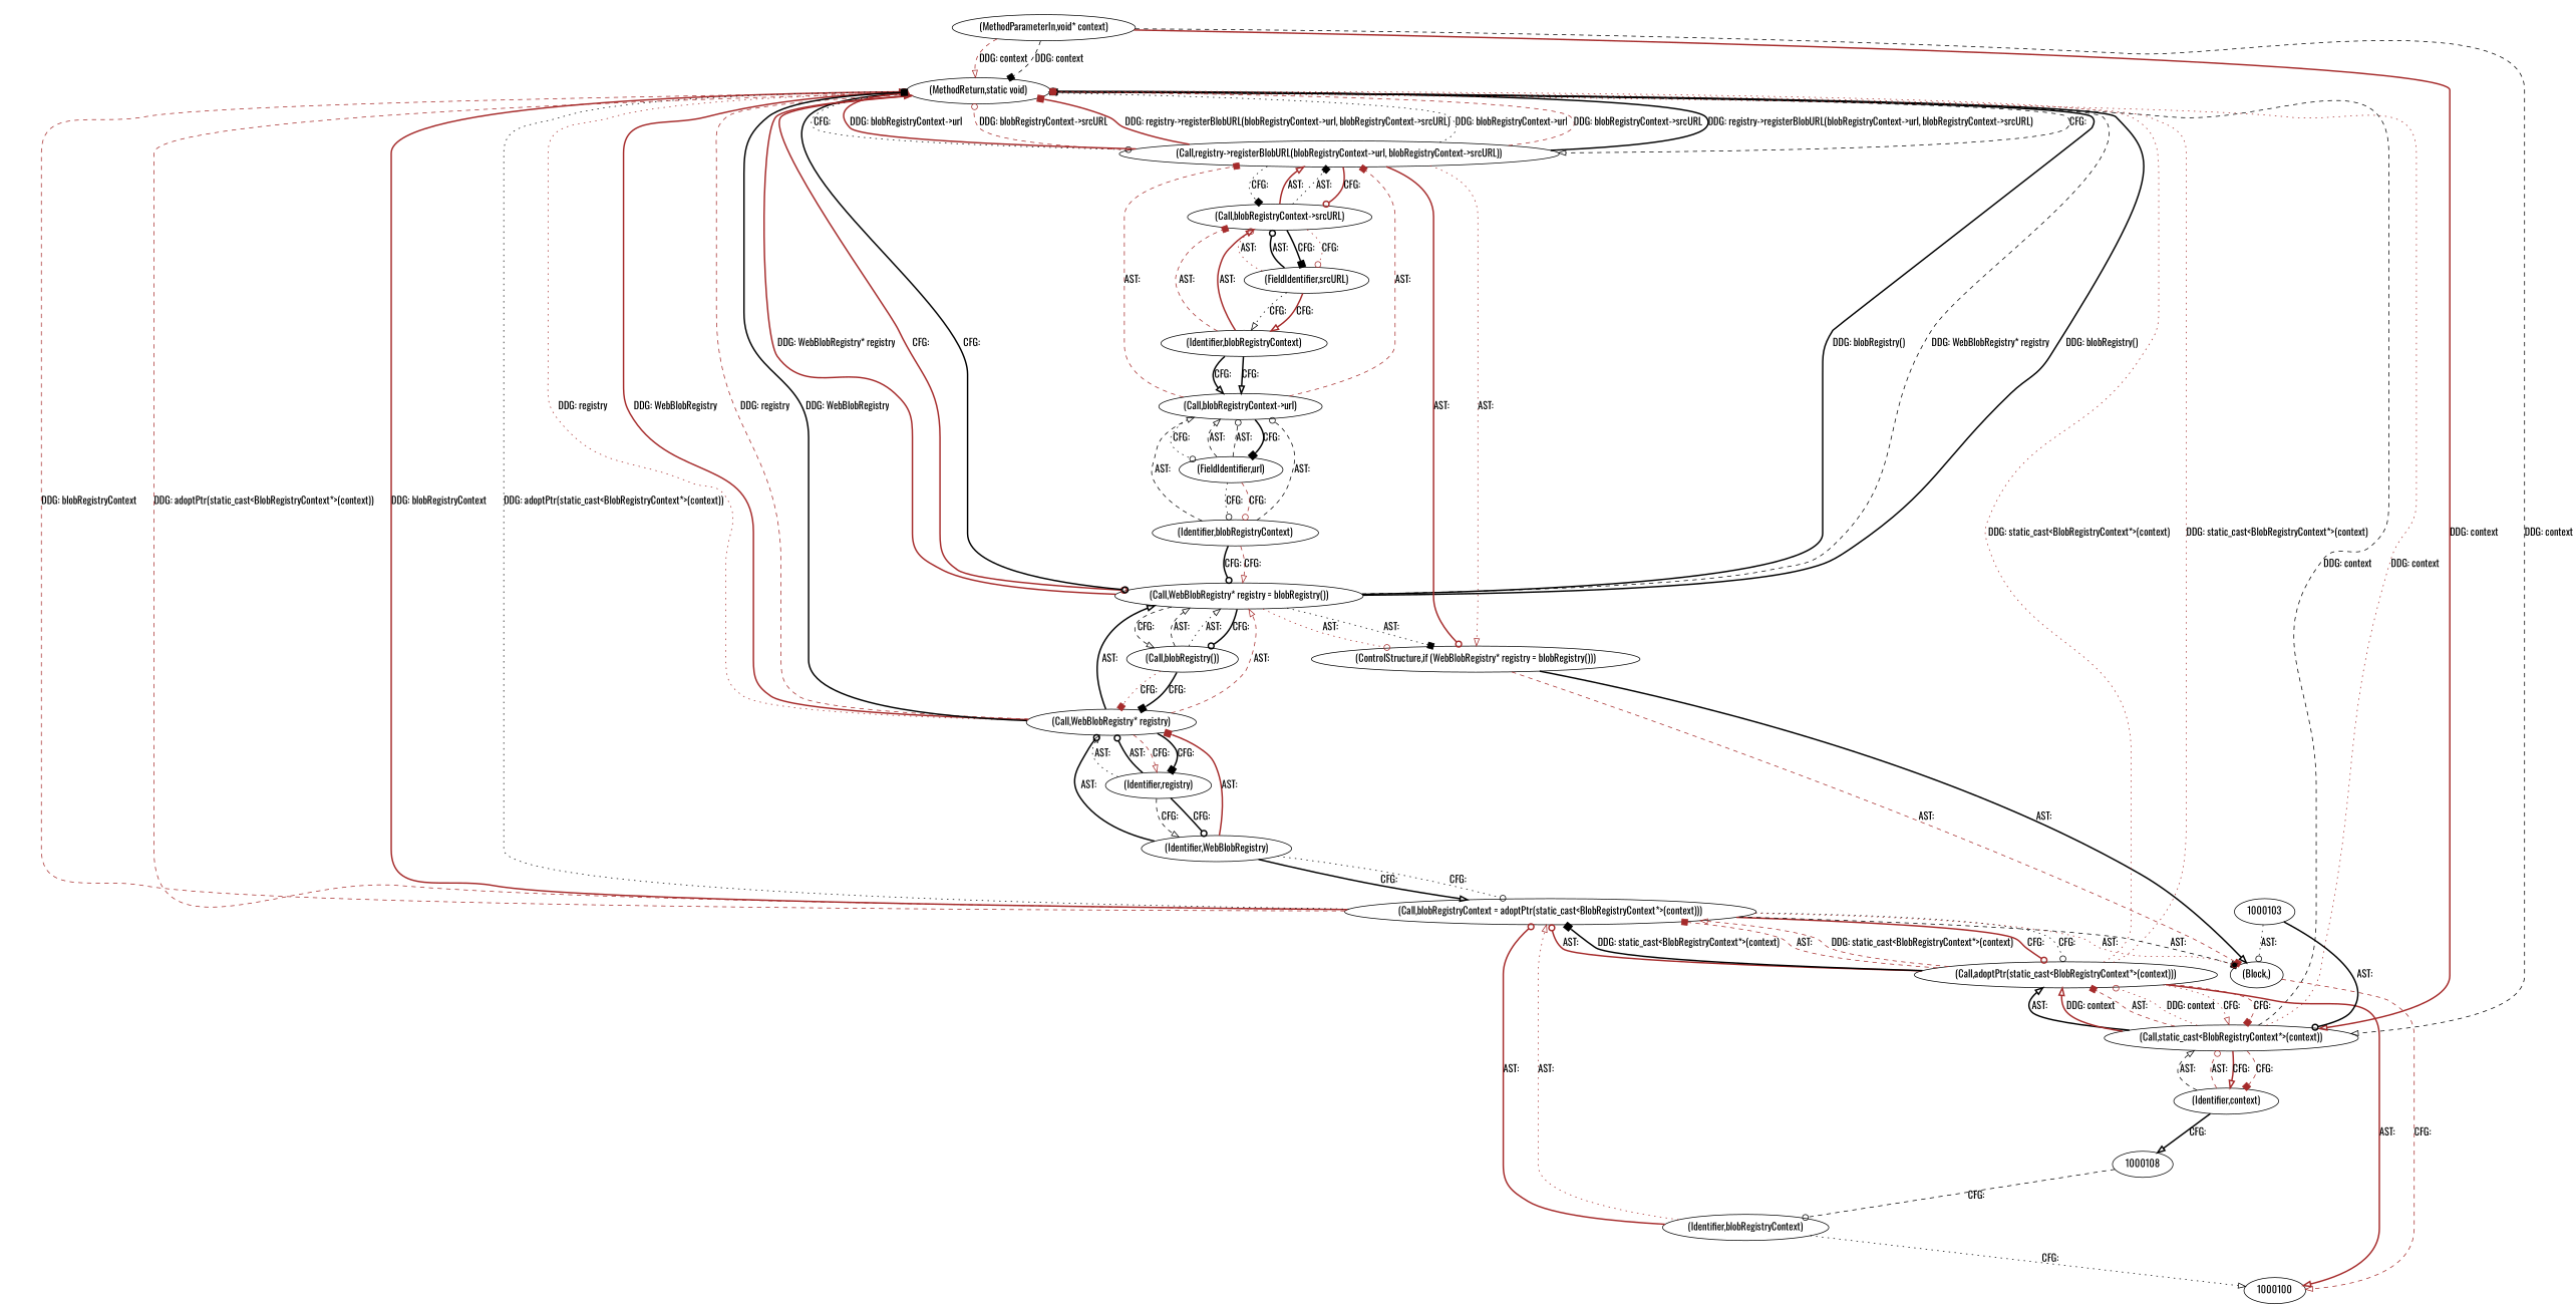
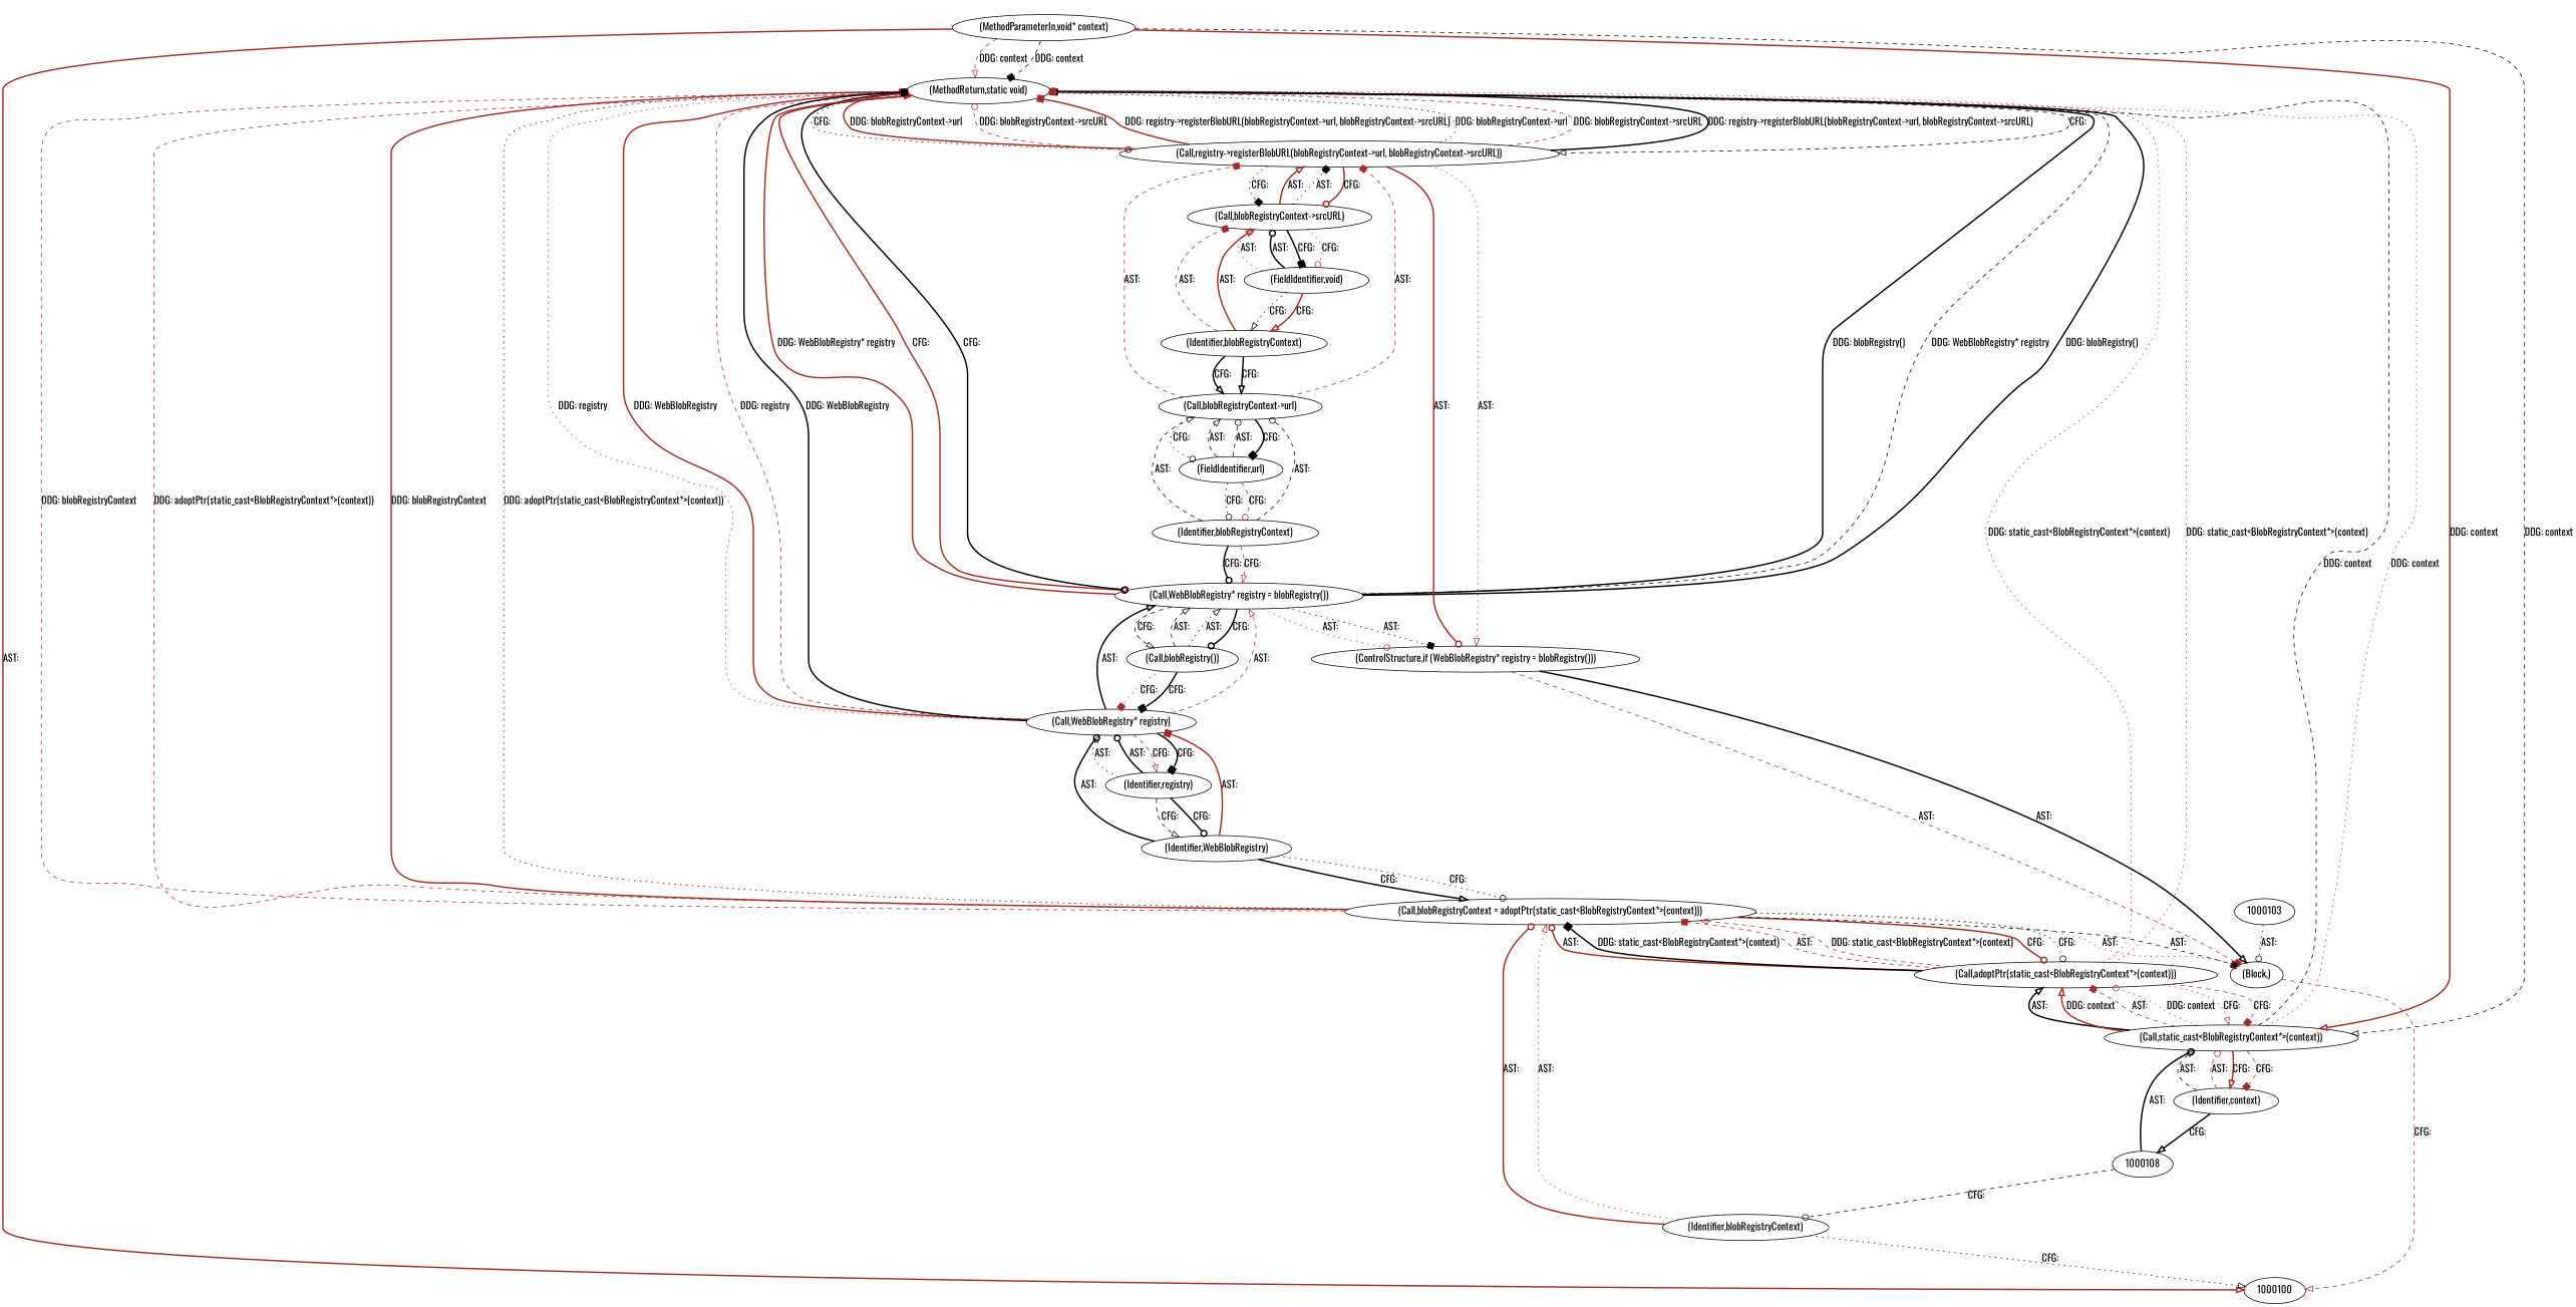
  digraph {
    fontname=Oswald
    node [fontname=Oswald]
    edge [arrowhead=onormal color=black fontname=Oswald style=bold]
    n1 [label="(MethodReturn,static void)"]
    n2 [label="(Call,WebBlobRegistry* registry = blobRegistry())"]
    n3 [label="(Call,registry->registerBlobURL(blobRegistryContext->url, blobRegistryContext->srcURL))"]
    n4 [label="(Call,blobRegistry())"]
    n5 [label="(ControlStructure,if (WebBlobRegistry* registry = blobRegistry()))"]
    n6 [label="(Call,blobRegistryContext->srcURL)"]
    n7 [label="(MethodParameterIn,void* context)"]
    1000100
    n9 [label="(Call,static_cast<BlobRegistryContext*>(context))"]
    n10 [label="(Call,adoptPtr(static_cast<BlobRegistryContext*>(context)))"]
    n11 [label="(Identifier,context)"]
    n12 [label="(Block,)"]
    n13 [label="(Call,blobRegistryContext = adoptPtr(static_cast<BlobRegistryContext*>(context)))"]
    n14 [label="(Identifier,blobRegistryContext)"]
    1000108
    n16 [label="(Identifier,registry)"]
    n17 [label="(Call,WebBlobRegistry* registry)"]
    n18 [label="(Identifier,WebBlobRegistry)"]
    n19 [label="(Call,blobRegistryContext->url)"]
    n20 [label="(FieldIdentifier,url)"]
    n21 [label="(Identifier,blobRegistryContext)"]
-   n22 [label="(FieldIdentifier,srcURL)"]
+   n22 [label="(FieldIdentifier,void)"]
    n23 [label="(Identifier,blobRegistryContext)"]
    1000103
    n1 -> n2 [arrowhead=odot color=brown label="CFG: "]
    n1 -> n2 [arrowhead=odot label="CFG: "]
    n1 -> n3 [label="CFG: " style=dashed]
    n1 -> n3 [arrowhead=odot label="CFG: " style=dotted]
    n2 -> n1 [label="DDG: blobRegistry()"]
    n2 -> n1 [arrowhead=box label="DDG: WebBlobRegistry* registry" style=dashed]
    n2 -> n1 [arrowhead=box label="DDG: blobRegistry()"]
    n2 -> n1 [color=brown label="DDG: WebBlobRegistry* registry"]
    n2 -> n4 [arrowhead=odot label="CFG: "]
    n2 -> n4 [label="CFG: " style=dashed]
    n2 -> n5 [arrowhead=box label="AST: " style=dotted]
    n2 -> n5 [arrowhead=odot color=brown label="AST: " style=dotted]
    n3 -> n1 [arrowhead=box color=brown label="DDG: blobRegistryContext->url"]
    n3 -> n1 [arrowhead=odot color=brown label="DDG: blobRegistryContext->srcURL" style=dashed]
    n3 -> n1 [arrowhead=box color=brown label="DDG: registry->registerBlobURL(blobRegistryContext->url, blobRegistryContext->srcURL)"]
    n3 -> n1 [label="DDG: blobRegistryContext->url" style=dotted]
    n3 -> n1 [arrowhead=odot color=brown label="DDG: blobRegistryContext->srcURL" style=dashed]
    n3 -> n1 [arrowhead=odot label="DDG: registry->registerBlobURL(blobRegistryContext->url, blobRegistryContext->srcURL)"]
    n3 -> n5 [color=brown label="AST: " style=dotted]
    n3 -> n5 [arrowhead=odot color=brown label="AST: "]
    n3 -> n6 [arrowhead=odot color=brown label="CFG: "]
    n3 -> n6 [arrowhead=box label="CFG: " style=dotted]
    n4 -> n2 [label="AST: " style=dashed]
    n4 -> n2 [label="AST: " style=dotted]
    n4 -> n17 [arrowhead=box color=brown label="CFG: " style=dotted]
    n4 -> n17 [arrowhead=box label="CFG: "]
    n5 -> n12 [arrowhead=box color=brown label="AST: " style=dashed]
    n5 -> n12 [label="AST: "]
    n6 -> n3 [color=brown label="AST: "]
    n6 -> n3 [arrowhead=box label="AST: " style=dotted]
    n6 -> n22 [arrowhead=box label="CFG: "]
    n6 -> n22 [arrowhead=odot color=brown label="CFG: " style=dotted]
    n7 -> n1 [color=brown label="DDG: context" style=dashed]
    n7 -> n1 [arrowhead=box label="DDG: context" style=dashed]
-   n10 -> 1000100 [color=brown label="AST: "]
+   n7 -> 1000100 [color=brown label="AST: "]
    n7 -> n9 [color=brown label="DDG: context"]
    n7 -> n9 [label="DDG: context" style=dashed]
    n9 -> n1 [arrowhead=odot label="DDG: context" style=dashed]
    n9 -> n1 [arrowhead=odot color=brown label="DDG: context" style=dotted]
    n9 -> n10 [label="AST: "]
    n9 -> n10 [color=brown label="DDG: context"]
    n9 -> n10 [arrowhead=box color=brown label="AST: " style=dashed]
    n9 -> n10 [arrowhead=odot color=brown label="DDG: context" style=dotted]
    n9 -> n11 [color=brown label="CFG: "]
    n9 -> n11 [arrowhead=box color=brown label="CFG: " style=dashed]
    n10 -> n1 [arrowhead=box color=brown label="DDG: static_cast<BlobRegistryContext*>(context)" style=dotted]
    n10 -> n1 [arrowhead=box color=brown label="DDG: static_cast<BlobRegistryContext*>(context)" style=dotted]
    n10 -> n9 [arrowhead=box color=brown label="CFG: " style=dashed]
    n10 -> n9 [color=brown label="CFG: " style=dotted]
    n10 -> n13 [arrowhead=odot color=brown label="AST: "]
    n10 -> n13 [arrowhead=box label="DDG: static_cast<BlobRegistryContext*>(context)"]
    n10 -> n13 [arrowhead=box color=brown label="AST: " style=dashed]
    n10 -> n13 [color=brown label="DDG: static_cast<BlobRegistryContext*>(context)" style=dashed]
    n11 -> n9 [label="AST: " style=dashed]
    n11 -> n9 [arrowhead=odot color=brown label="AST: " style=dashed]
    n11 -> 1000108 [label="CFG: "]
    n12 -> 1000100 [color=brown label="CFG: " style=dashed]
    n13 -> n1 [color=brown label="DDG: blobRegistryContext"]
    n13 -> n1 [arrowhead=odot label="DDG: adoptPtr(static_cast<BlobRegistryContext*>(context))" style=dotted]
    n13 -> n1 [arrowhead=odot color=brown label="DDG: blobRegistryContext" style=dashed]
    n13 -> n1 [arrowhead=box color=brown label="DDG: adoptPtr(static_cast<BlobRegistryContext*>(context))" style=dashed]
    n13 -> n10 [arrowhead=odot label="CFG: " style=dotted]
    n13 -> n10 [arrowhead=odot color=brown label="CFG: "]
    n13 -> n12 [arrowhead=box label="AST: " style=dashed]
    n13 -> n12 [arrowhead=odot color=brown label="AST: " style=dotted]
    n14 -> 1000100 [label="CFG: " style=dotted]
    n14 -> n13 [arrowhead=odot color=brown label="AST: "]
    n14 -> n13 [color=brown label="AST: " style=dotted]
-   1000103 -> n9 [arrowhead=odot label="AST: "]
+   1000108 -> n9 [arrowhead=odot label="AST: "]
    1000108 -> n14 [arrowhead=odot label="CFG: " style=dashed]
    n16 -> n17 [label="AST: " style=dotted]
    n16 -> n17 [arrowhead=odot label="AST: "]
    n16 -> n18 [arrowhead=odot label="CFG: "]
    n16 -> n18 [label="CFG: " style=dashed]
    n17 -> n1 [color=brown label="DDG: registry" style=dotted]
    n17 -> n1 [arrowhead=odot color=brown label="DDG: WebBlobRegistry"]
    n17 -> n1 [arrowhead=odot color=brown label="DDG: registry" style=dashed]
    n17 -> n1 [arrowhead=box label="DDG: WebBlobRegistry"]
    n17 -> n2 [color=brown label="AST: " style=dashed]
    n17 -> n2 [label="AST: "]
    n17 -> n16 [color=brown label="CFG: " style=dashed]
    n17 -> n16 [arrowhead=box label="CFG: "]
    n18 -> n13 [label="CFG: "]
    n18 -> n13 [arrowhead=odot label="CFG: " style=dotted]
    n18 -> n17 [arrowhead=odot label="AST: "]
    n18 -> n17 [arrowhead=box color=brown label="AST: "]
    n19 -> n3 [arrowhead=box color=brown label="AST: " style=dashed]
    n19 -> n3 [arrowhead=box color=brown label="AST: " style=dashed]
    n19 -> n20 [arrowhead=box label="CFG: "]
    n19 -> n20 [arrowhead=odot label="CFG: " style=dotted]
    n20 -> n19 [label="AST: " style=dashed]
    n20 -> n19 [arrowhead=odot label="AST: " style=dashed]
    n20 -> n21 [arrowhead=odot color=brown label="CFG: " style=dashed]
    n20 -> n21 [arrowhead=odot label="CFG: " style=dotted]
    n21 -> n2 [arrowhead=odot label="CFG: "]
    n21 -> n2 [color=brown label="CFG: " style=dashed]
    n21 -> n19 [label="AST: " style=dashed]
    n21 -> n19 [arrowhead=odot label="AST: " style=dashed]
    n22 -> n6 [arrowhead=odot color=brown label="AST: " style=dotted]
    n22 -> n6 [arrowhead=odot label="AST: "]
    n22 -> n23 [label="CFG: " style=dotted]
    n22 -> n23 [color=brown label="CFG: "]
    n23 -> n6 [arrowhead=box color=brown label="AST: " style=dashed]
    n23 -> n6 [color=brown label="AST: "]
    n23 -> n19 [label="CFG: "]
    n23 -> n19 [label="CFG: "]
    1000103 -> n12 [arrowhead=odot label="AST: " style=dotted]
  }
